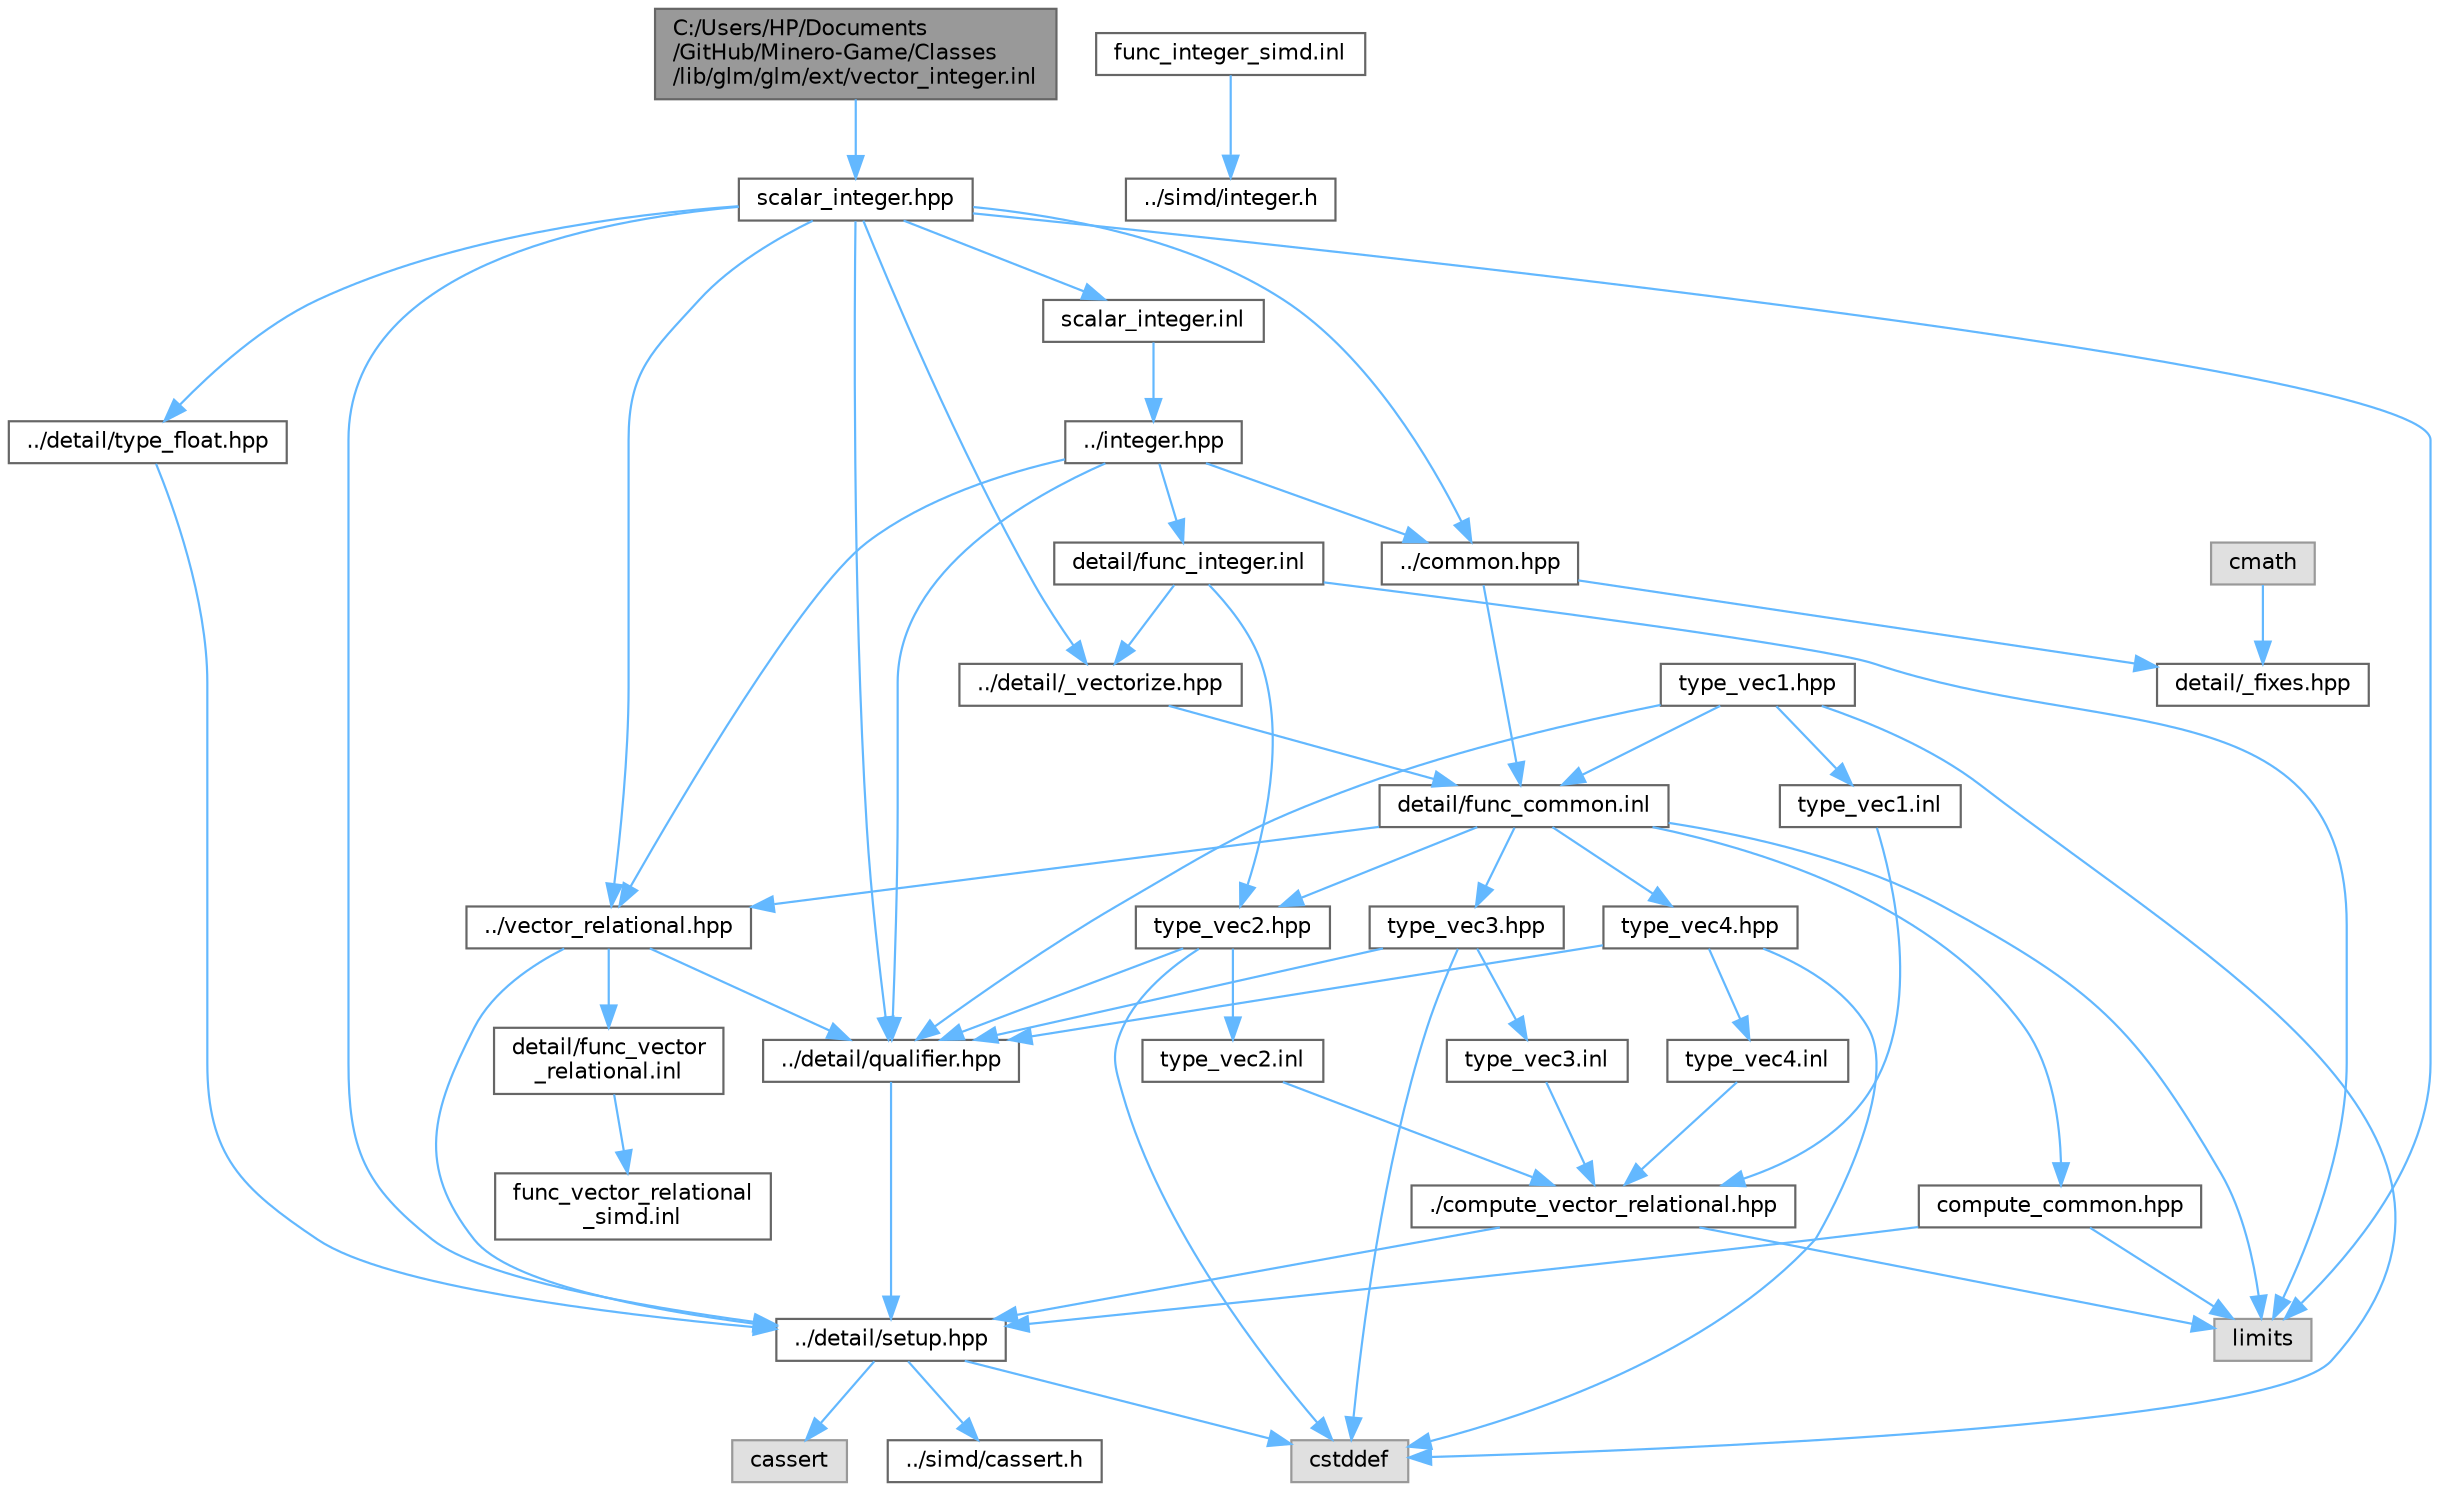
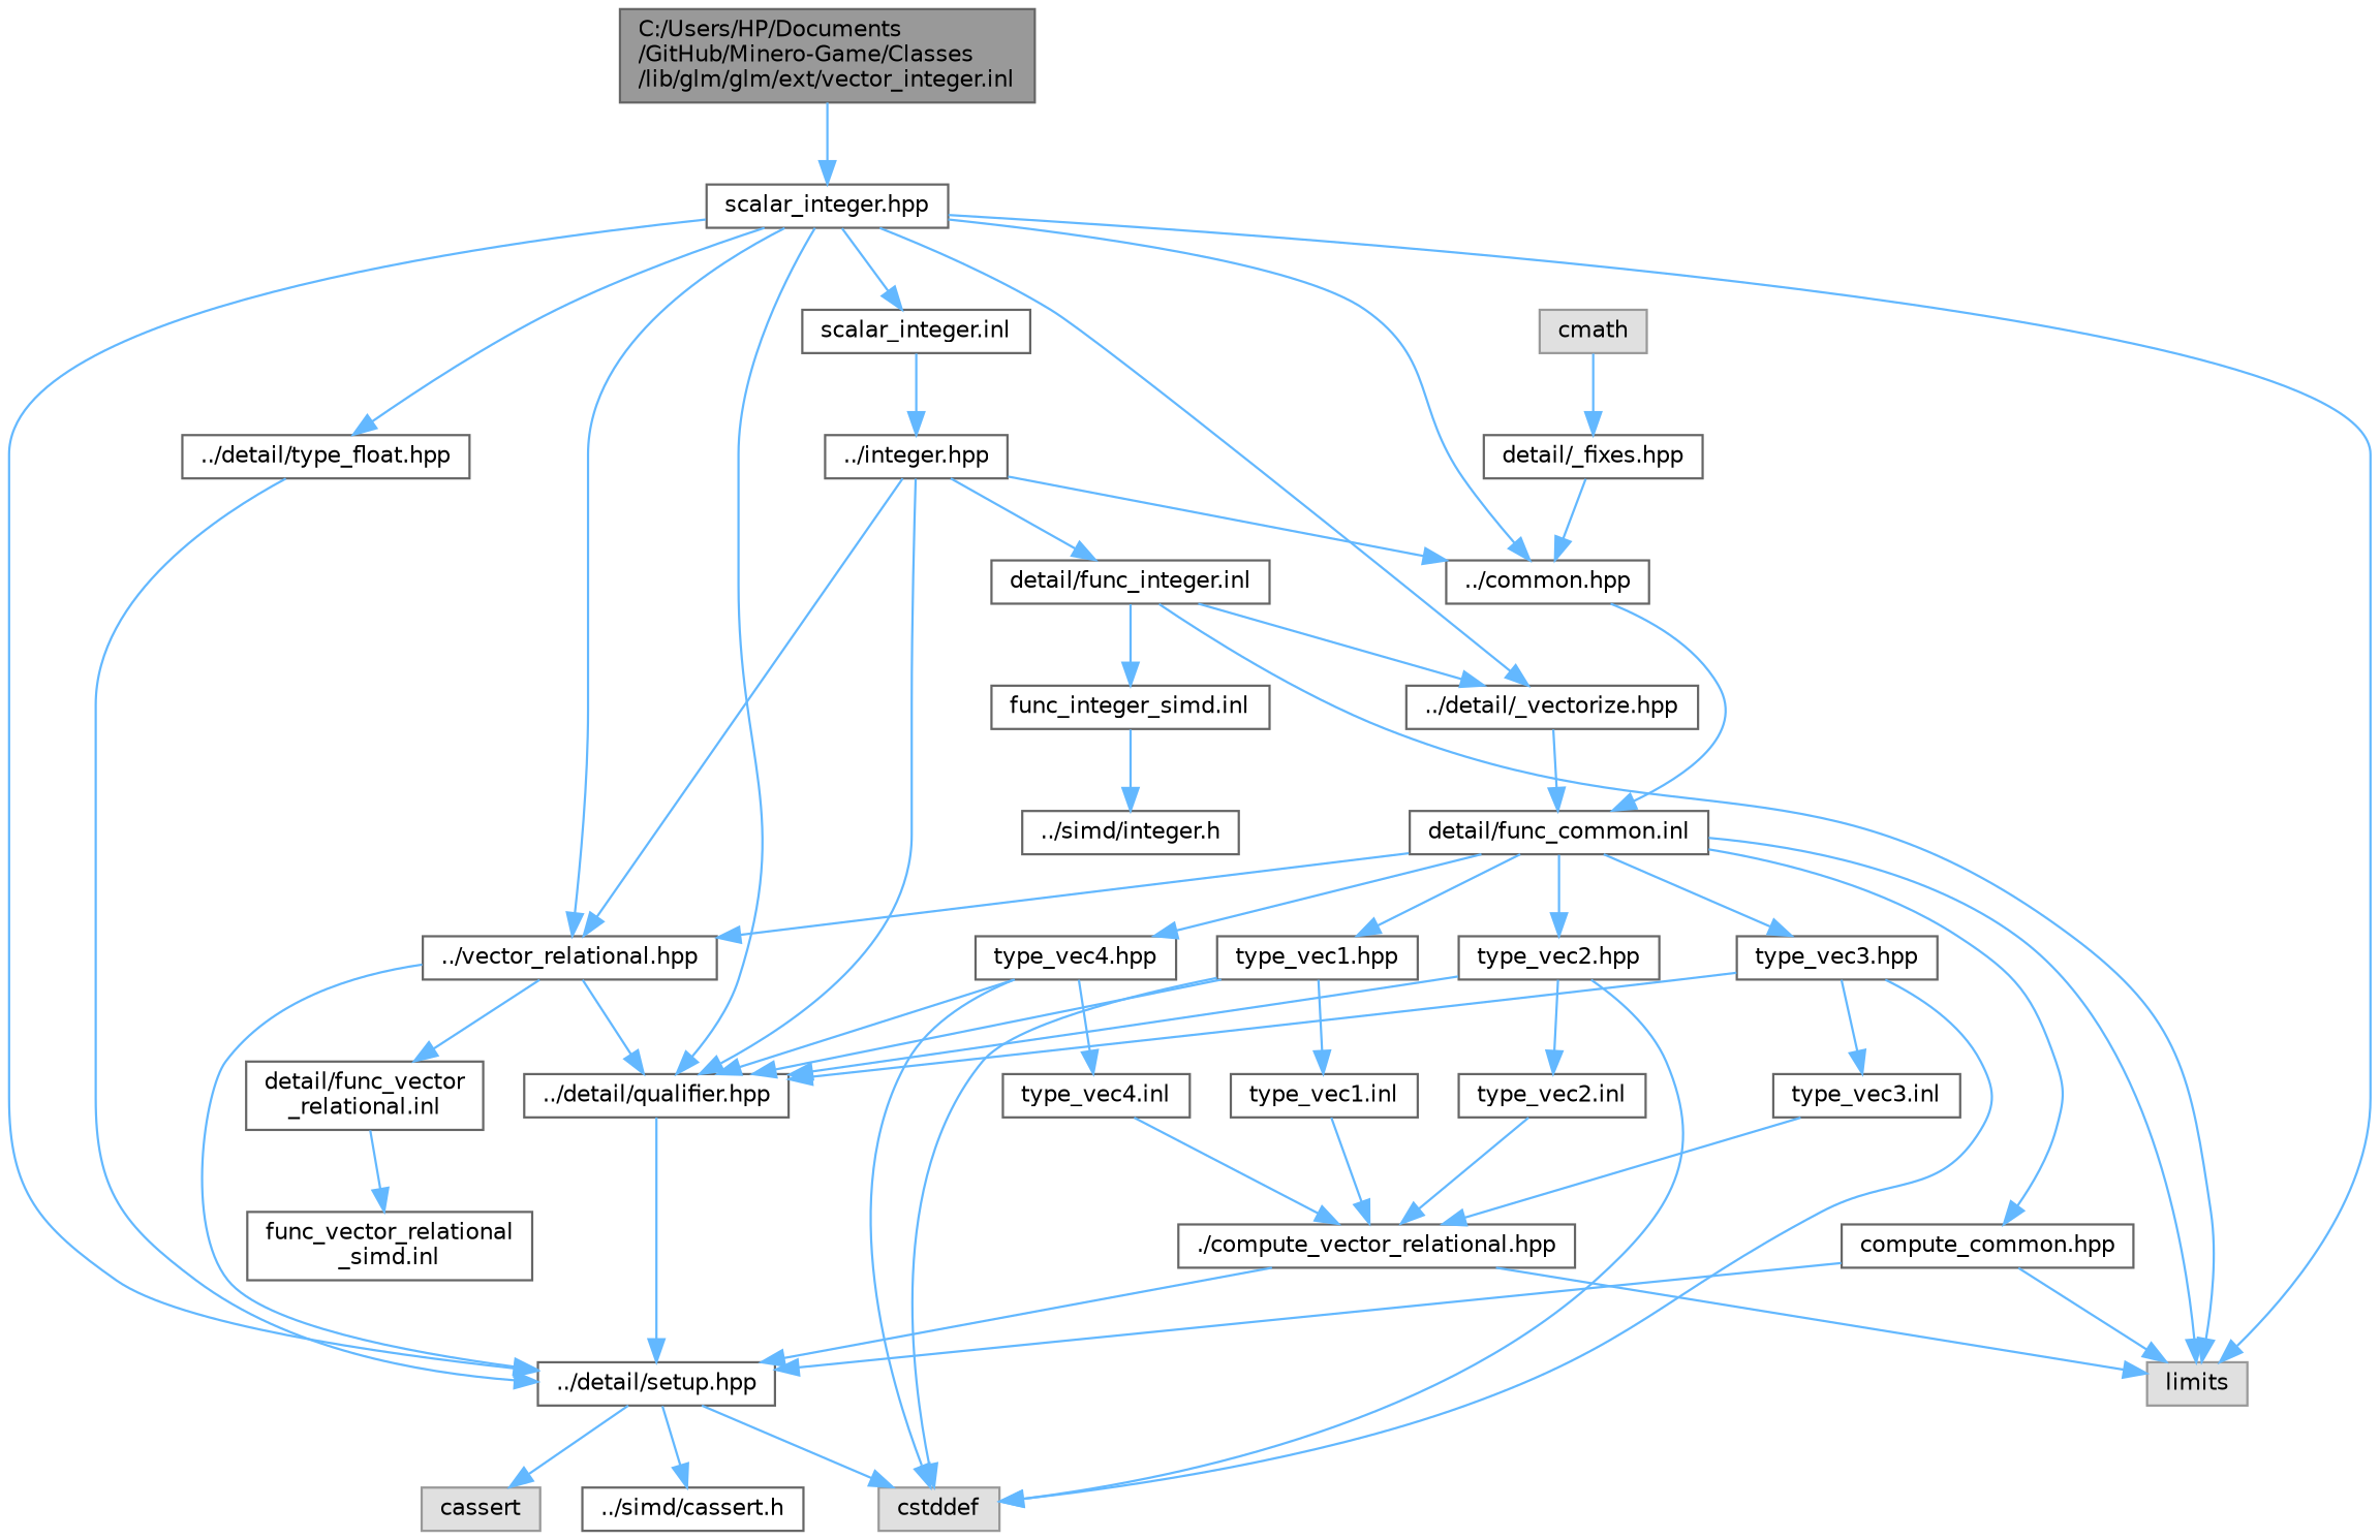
  digraph {
    node [color=grey40 fillcolor=white fontname=Helvetica fontsize=10 shape=box style=filled]
    edge [color=steelblue1 fontname=Helvetica fontsize=10 labelfontname=Helvetica labelfontsize=10 style=solid]
    n1 [color=gray40 fillcolor=grey60 fontcolor=black height=0.2 label="C:/Users/HP/Documents\l/GitHub/Minero-Game/Classes\l/lib/glm/glm/ext/vector_integer.inl" width=0.4]
    n2 [height=0.2 label="scalar_integer.hpp" width=0.4]
    n3 [height=0.2 label="../detail/setup.hpp" width=0.4]
    n4 [height=0.2 label="../detail/qualifier.hpp" width=0.4]
    n5 [height=0.2 label="../detail/_vectorize.hpp" width=0.4]
    n6 [height=0.2 label="../detail/type_float.hpp" width=0.4]
    n7 [height=0.2 label="../vector_relational.hpp" width=0.4]
    n8 [height=0.2 label="../common.hpp" width=0.4]
    n9 [color=grey60 fillcolor="#E0E0E0" height=0.2 label=limits width=0.4]
    n10 [height=0.2 label="scalar_integer.inl" width=0.4]
    n11 [color=grey60 fillcolor="#E0E0E0" height=0.2 label=cassert width=0.4]
    n12 [color=grey60 fillcolor="#E0E0E0" height=0.2 label=cstddef width=0.4]
    n13 [height=0.2 label="../simd/cassert.h" width=0.4]
    n14 [height=0.2 label="detail/func_common.inl" width=0.4]
    n15 [height=0.2 label="detail/func_vector\l_relational.inl" width=0.4]
    n16 [height=0.2 label="detail/_fixes.hpp" width=0.4]
    n17 [height=0.2 label="../integer.hpp" width=0.4]
    n18 [height=0.2 label="func_vector_relational\l_simd.inl" width=0.4]
    n19 [height=0.2 label="compute_common.hpp" width=0.4]
    n20 [height=0.2 label="type_vec1.hpp" width=0.4]
    n21 [height=0.2 label="type_vec2.hpp" width=0.4]
    n22 [height=0.2 label="type_vec3.hpp" width=0.4]
    n23 [height=0.2 label="type_vec4.hpp" width=0.4]
    n24 [color=grey60 fillcolor="#E0E0E0" height=0.2 label=cmath width=0.4]
    n25 [height=0.2 label="type_vec1.inl" width=0.4]
    n26 [height=0.2 label="type_vec2.inl" width=0.4]
    n27 [height=0.2 label="type_vec3.inl" width=0.4]
    n28 [height=0.2 label="type_vec4.inl" width=0.4]
    n29 [height=0.2 label="./compute_vector_relational.hpp" width=0.4]
    n30 [height=0.2 label="detail/func_integer.inl" width=0.4]
    n31 [height=0.2 label="func_integer_simd.inl" width=0.4]
    n32 [height=0.2 label="../simd/integer.h" width=0.4]
    n1 -> n2
    n2 -> n3
    n2 -> n4
    n2 -> n5
    n2 -> n6
    n2 -> n7
    n2 -> n8
    n2 -> n9
    n2 -> n10
    n3 -> n11
    n3 -> n12
    n3 -> n13
    n4 -> n3
    n5 -> n14
    n6 -> n3
    n7 -> n3
    n7 -> n4
    n7 -> n15
    n8 -> n14
-   n8 -> n16
+   n16 -> n8
    n10 -> n17
    n14 -> n7
    n14 -> n9
    n14 -> n19
-   n20 -> n14
+   n14 -> n20
    n14 -> n21
    n14 -> n22
    n14 -> n23
    n15 -> n18
    n17 -> n4
    n17 -> n7
    n17 -> n8
    n17 -> n30
    n19 -> n3
    n19 -> n9
    n20 -> n4
    n20 -> n12
    n20 -> n25
    n21 -> n4
    n21 -> n12
    n21 -> n26
    n22 -> n4
    n22 -> n12
    n22 -> n27
    n23 -> n4
    n23 -> n12
    n23 -> n28
    n24 -> n16
    n25 -> n29
    n26 -> n29
    n27 -> n29
    n28 -> n29
    n29 -> n3
    n29 -> n9
    n30 -> n5
    n30 -> n9
-   n30 -> n21
+   n30 -> n31
    n31 -> n32
  }
